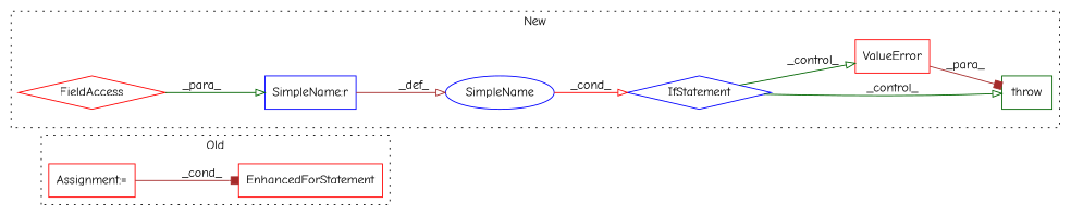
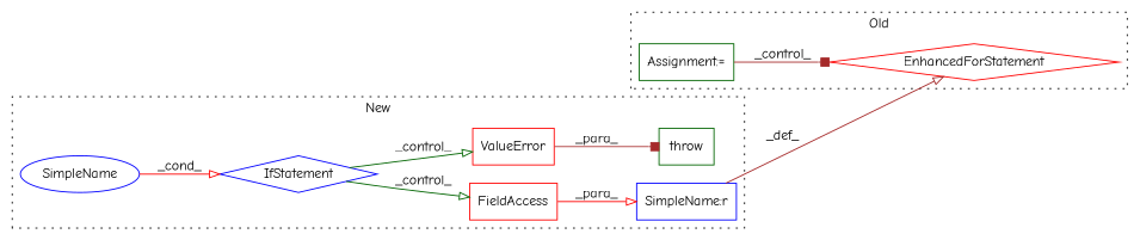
  digraph {
    fontname="Comic Neue"
    rankdir=LR
    node [color=red fontname="Comic Neue" shape=box]
    edge [arrowhead=onormal color=brown fontname="Comic Neue"]
-   n1 [a=70 l="76,2" label=EnhancedForStatement s="17011,17146"]
-   n2 [a=7 l=2 label="Assignment:=" s=16497]
+   n1 [a=70 l="76,2" label=EnhancedForStatement s="17011,17146" shape=diamond]
+   n2 [a=7 color=darkgreen l=2 label="Assignment:=" s=16497]
    n3 [a=53 color=darkgreen l=6 label=throw s=18951]
    n4 [a=25 color=blue l="4,2" label=IfStatement s="18684,18748" shape=diamond]
    n5 [a=42 color=blue label=SimpleName shape=ellipse]
    n6 [a=27 color=blue l=4 label="SimpleName:r" s=18723]
-   n7 [a=22 l=21 label=FieldAccess s=18727 shape=diamond]
+   n7 [a=22 l=21 label=FieldAccess s=18727]
    n8 [a=32 l="11,1" label=ValueError s="18957,19034"]
    subgraph cluster_1 {
      label=Old
      style=dotted
      n1
      n2
    }
    subgraph cluster_2 {
      label=New
      style=dotted
      n3
      n4
      n5
      n6
      n7
      n8
    }
-   n2 -> n1 [arrowhead=box label=_cond_]
-   n4 -> n3 [color=darkgreen label=_control_]
+   n2 -> n1 [arrowhead=box label=_control_]
+   n4 -> n7 [color=darkgreen label=_control_]
    n4 -> n8 [color=darkgreen label=_control_]
    n5 -> n4 [color=red label=_cond_]
-   n6 -> n5 [label=_def_]
-   n7 -> n6 [color=darkgreen label=_para_]
+   n6 -> n1 [label=_def_]
+   n7 -> n6 [color=red label=_para_]
    n8 -> n3 [arrowhead=box label=_para_]
  }
